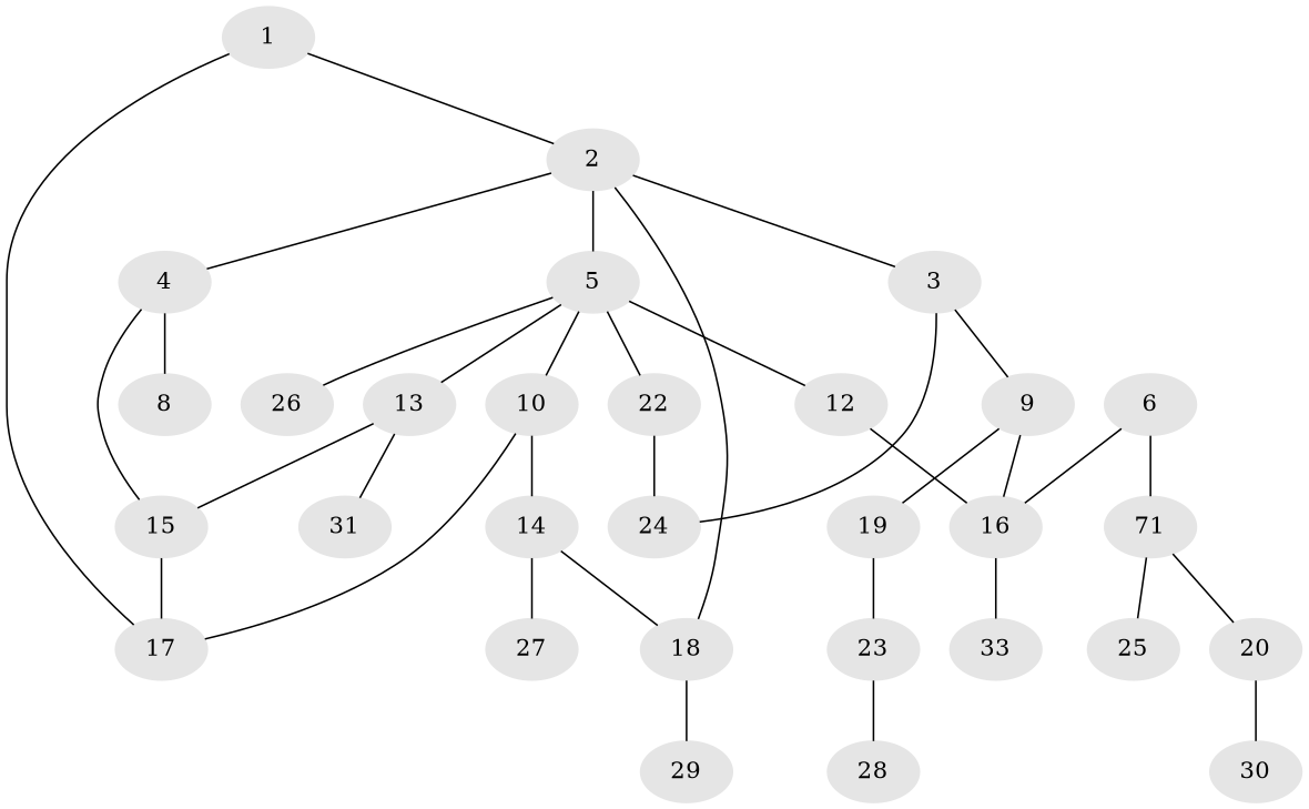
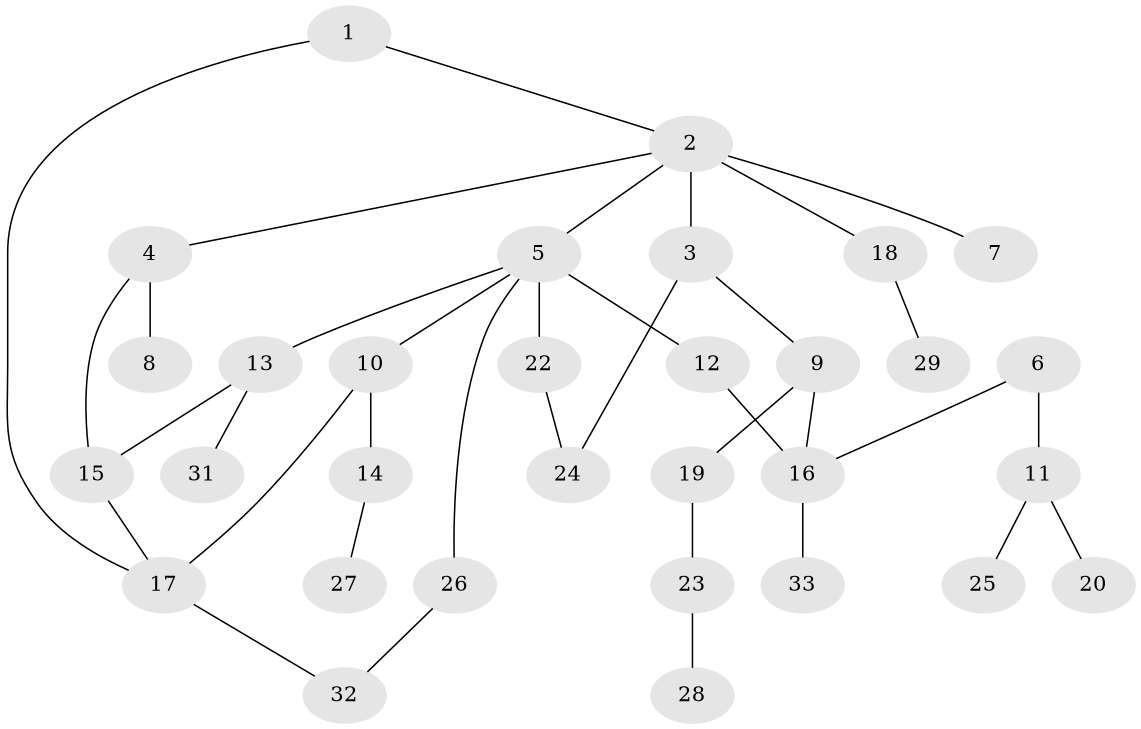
  graph {
    node [color=gray90 style=filled]
    edge [weight=1.0]
    1
    2
    17
    3
    4
    5
+   7
    18
+   32
    9
    24
    8
    15
    10
    12
    13
    22
    26
    29
    16
    19
    6
-   11 [label=71]
+   11
    14
    31
    20
    25
    33
    23
    27
-   30
    28
    1 -- 2
    1 -- 17
    2 -- 3
    2 -- 4
    2 -- 5
+   2 -- 7 [weight=2.0]
    2 -- 18
+   17 -- 32
    3 -- 9
    3 -- 24
    4 -- 8
    4 -- 15
    5 -- 10
    5 -- 12 [weight=2.0]
    5 -- 13
    5 -- 22
    5 -- 26
    18 -- 29 [weight=3.0]
    9 -- 16
    9 -- 19
    15 -- 17
    10 -- 17
    10 -- 14
    12 -- 16 [weight=3.0]
    13 -- 15
    13 -- 31
    22 -- 24
+   26 -- 32
    16 -- 33
    19 -- 23
    6 -- 16
    6 -- 11
    11 -- 20
    11 -- 25
-   14 -- 18
    14 -- 27
-   20 -- 30
    23 -- 28
  }
